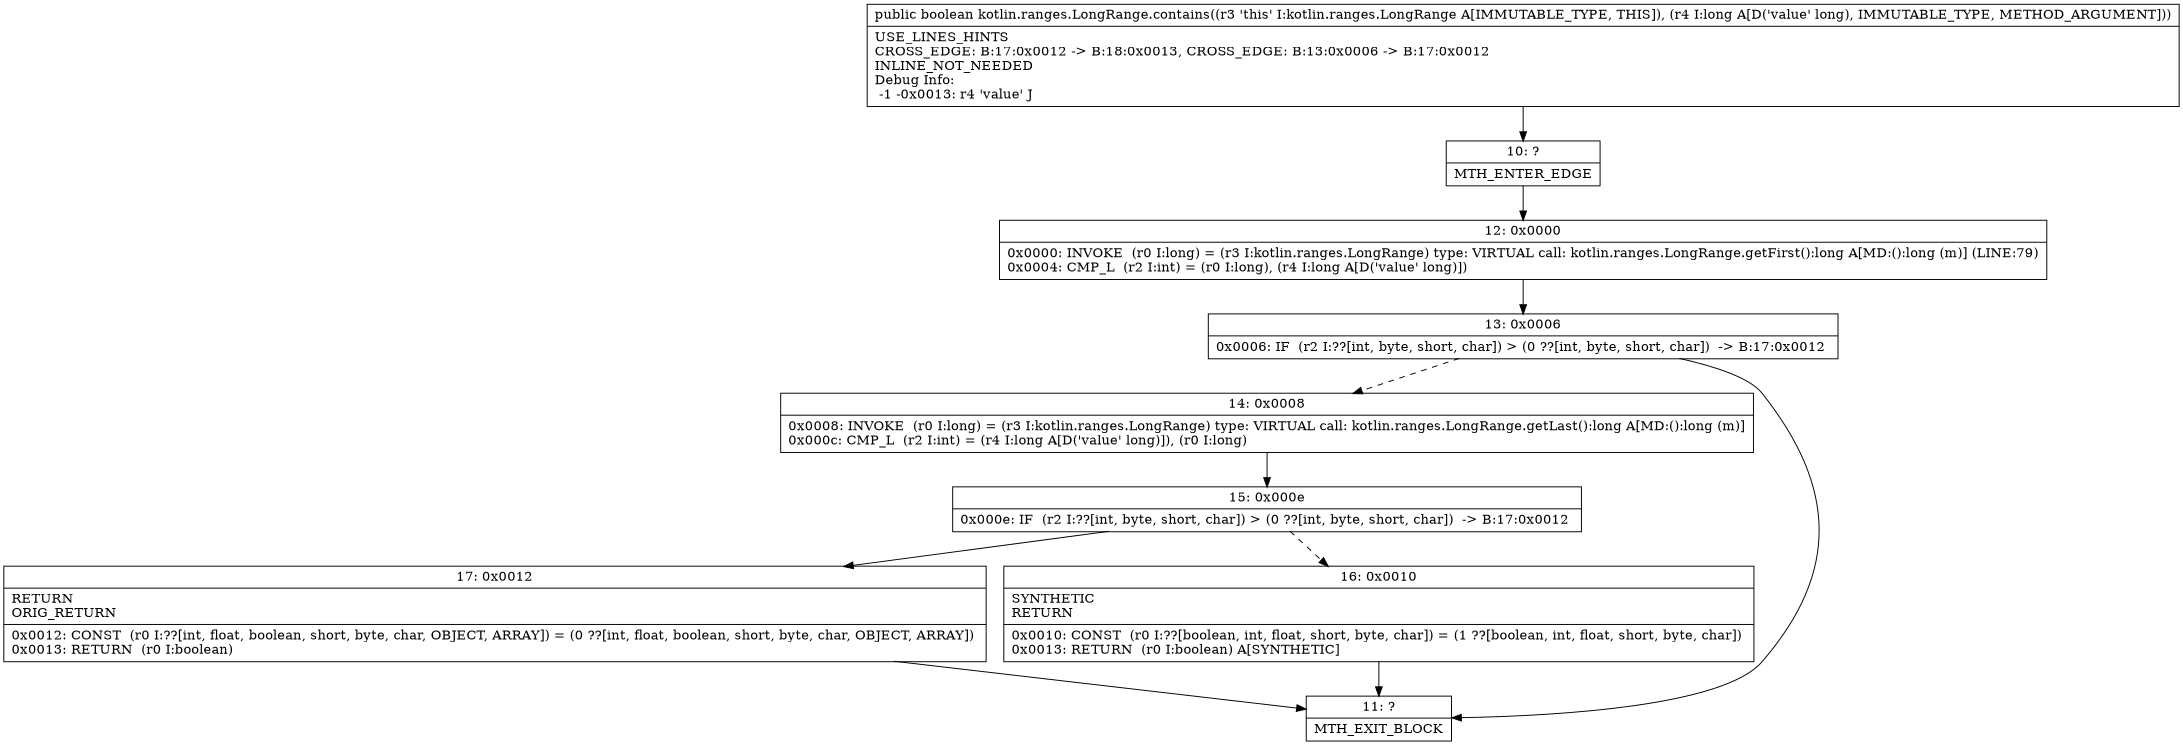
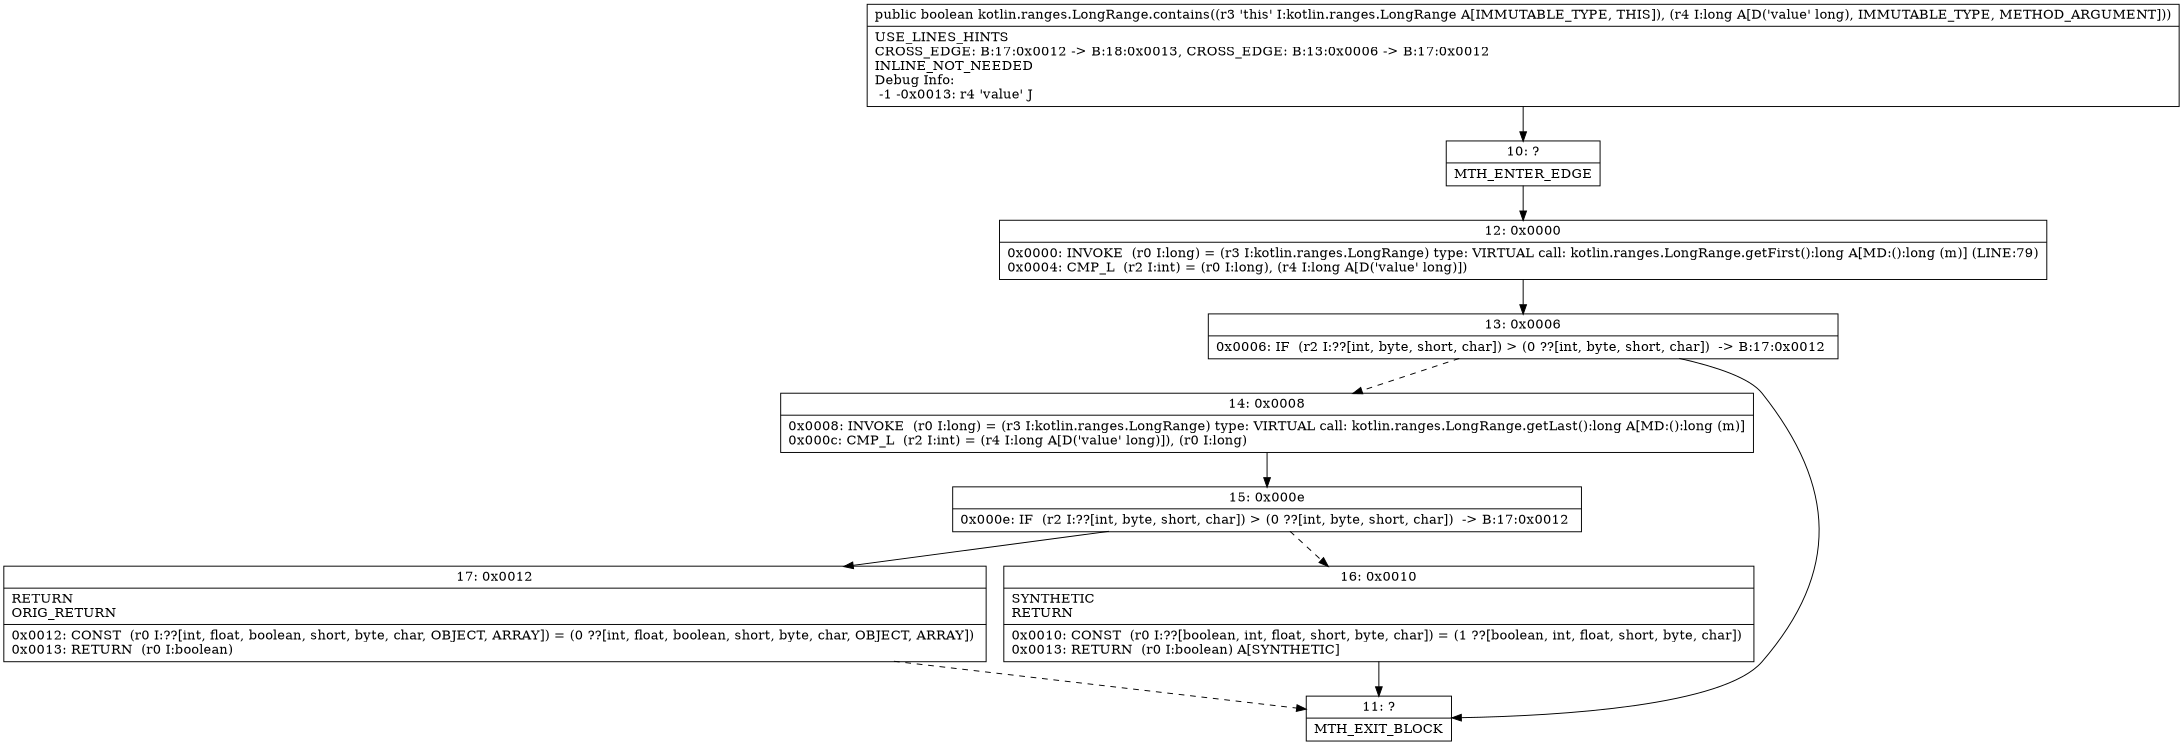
  digraph {
    node [shape=record]
    n1 [label="{10\:\ ?|MTH_ENTER_EDGE\l}"]
    n2 [label="{12\:\ 0x0000|0x0000: INVOKE  (r0 I:long) = (r3 I:kotlin.ranges.LongRange) type: VIRTUAL call: kotlin.ranges.LongRange.getFirst():long A[MD:():long (m)] (LINE:79)\l0x0004: CMP_L  (r2 I:int) = (r0 I:long), (r4 I:long A[D('value' long)]) \l}"]
    n3 [label="{13\:\ 0x0006|0x0006: IF  (r2 I:??[int, byte, short, char]) \> (0 ??[int, byte, short, char])  \-\> B:17:0x0012 \l}"]
    n4 [label="{14\:\ 0x0008|0x0008: INVOKE  (r0 I:long) = (r3 I:kotlin.ranges.LongRange) type: VIRTUAL call: kotlin.ranges.LongRange.getLast():long A[MD:():long (m)]\l0x000c: CMP_L  (r2 I:int) = (r4 I:long A[D('value' long)]), (r0 I:long) \l}"]
    n5 [label="{11\:\ ?|MTH_EXIT_BLOCK\l}"]
    n6 [label="{15\:\ 0x000e|0x000e: IF  (r2 I:??[int, byte, short, char]) \> (0 ??[int, byte, short, char])  \-\> B:17:0x0012 \l}"]
    n7 [label="{17\:\ 0x0012|RETURN\lORIG_RETURN\l|0x0012: CONST  (r0 I:??[int, float, boolean, short, byte, char, OBJECT, ARRAY]) = (0 ??[int, float, boolean, short, byte, char, OBJECT, ARRAY]) \l0x0013: RETURN  (r0 I:boolean) \l}"]
    n8 [label="{16\:\ 0x0010|SYNTHETIC\lRETURN\l|0x0010: CONST  (r0 I:??[boolean, int, float, short, byte, char]) = (1 ??[boolean, int, float, short, byte, char]) \l0x0013: RETURN  (r0 I:boolean) A[SYNTHETIC]\l}"]
    n9 [label="{public boolean kotlin.ranges.LongRange.contains((r3 'this' I:kotlin.ranges.LongRange A[IMMUTABLE_TYPE, THIS]), (r4 I:long A[D('value' long), IMMUTABLE_TYPE, METHOD_ARGUMENT]))  | USE_LINES_HINTS\lCROSS_EDGE: B:17:0x0012 \-\> B:18:0x0013, CROSS_EDGE: B:13:0x0006 \-\> B:17:0x0012\lINLINE_NOT_NEEDED\lDebug Info:\l  \-1 \-0x0013: r4 'value' J\l}"]
    n1 -> n2
    n2 -> n3
    n3 -> n4 [style=dashed]
    n3 -> n5
    n4 -> n6
    n6 -> n7
    n6 -> n8 [style=dashed]
-   n7 -> n5
+   n7 -> n5 [style=dashed]
    n8 -> n5
    n9 -> n1
  }
